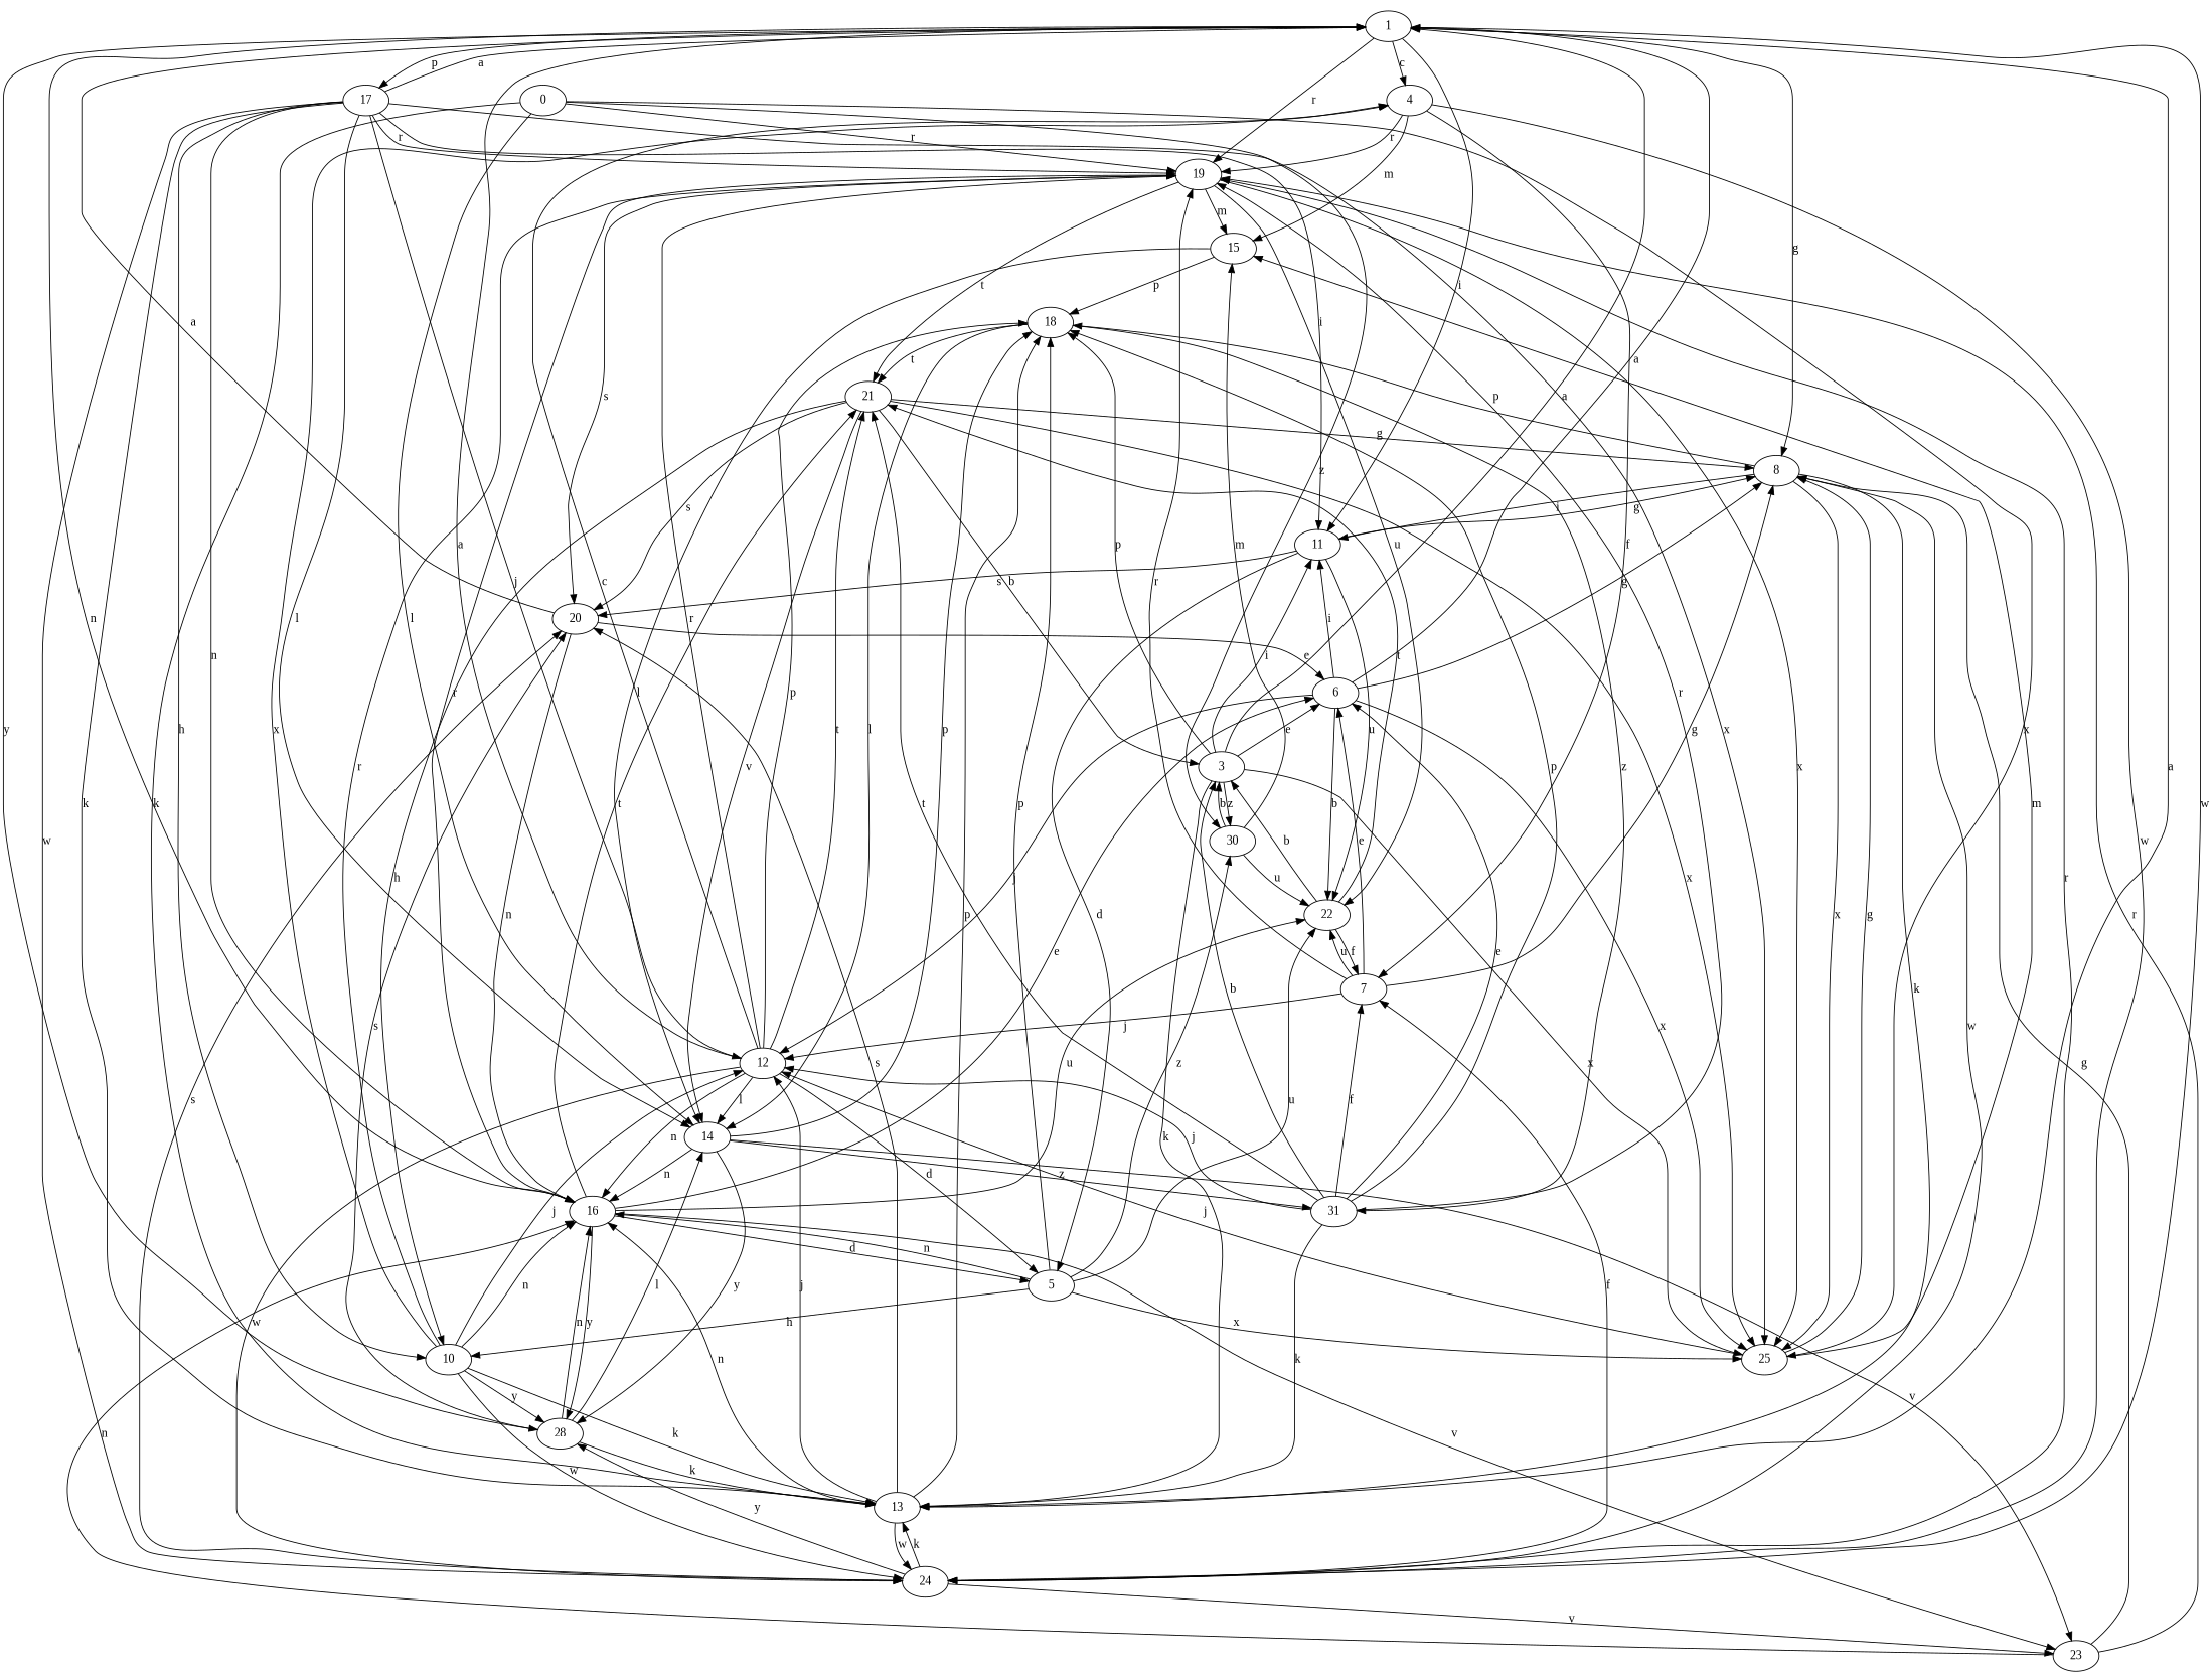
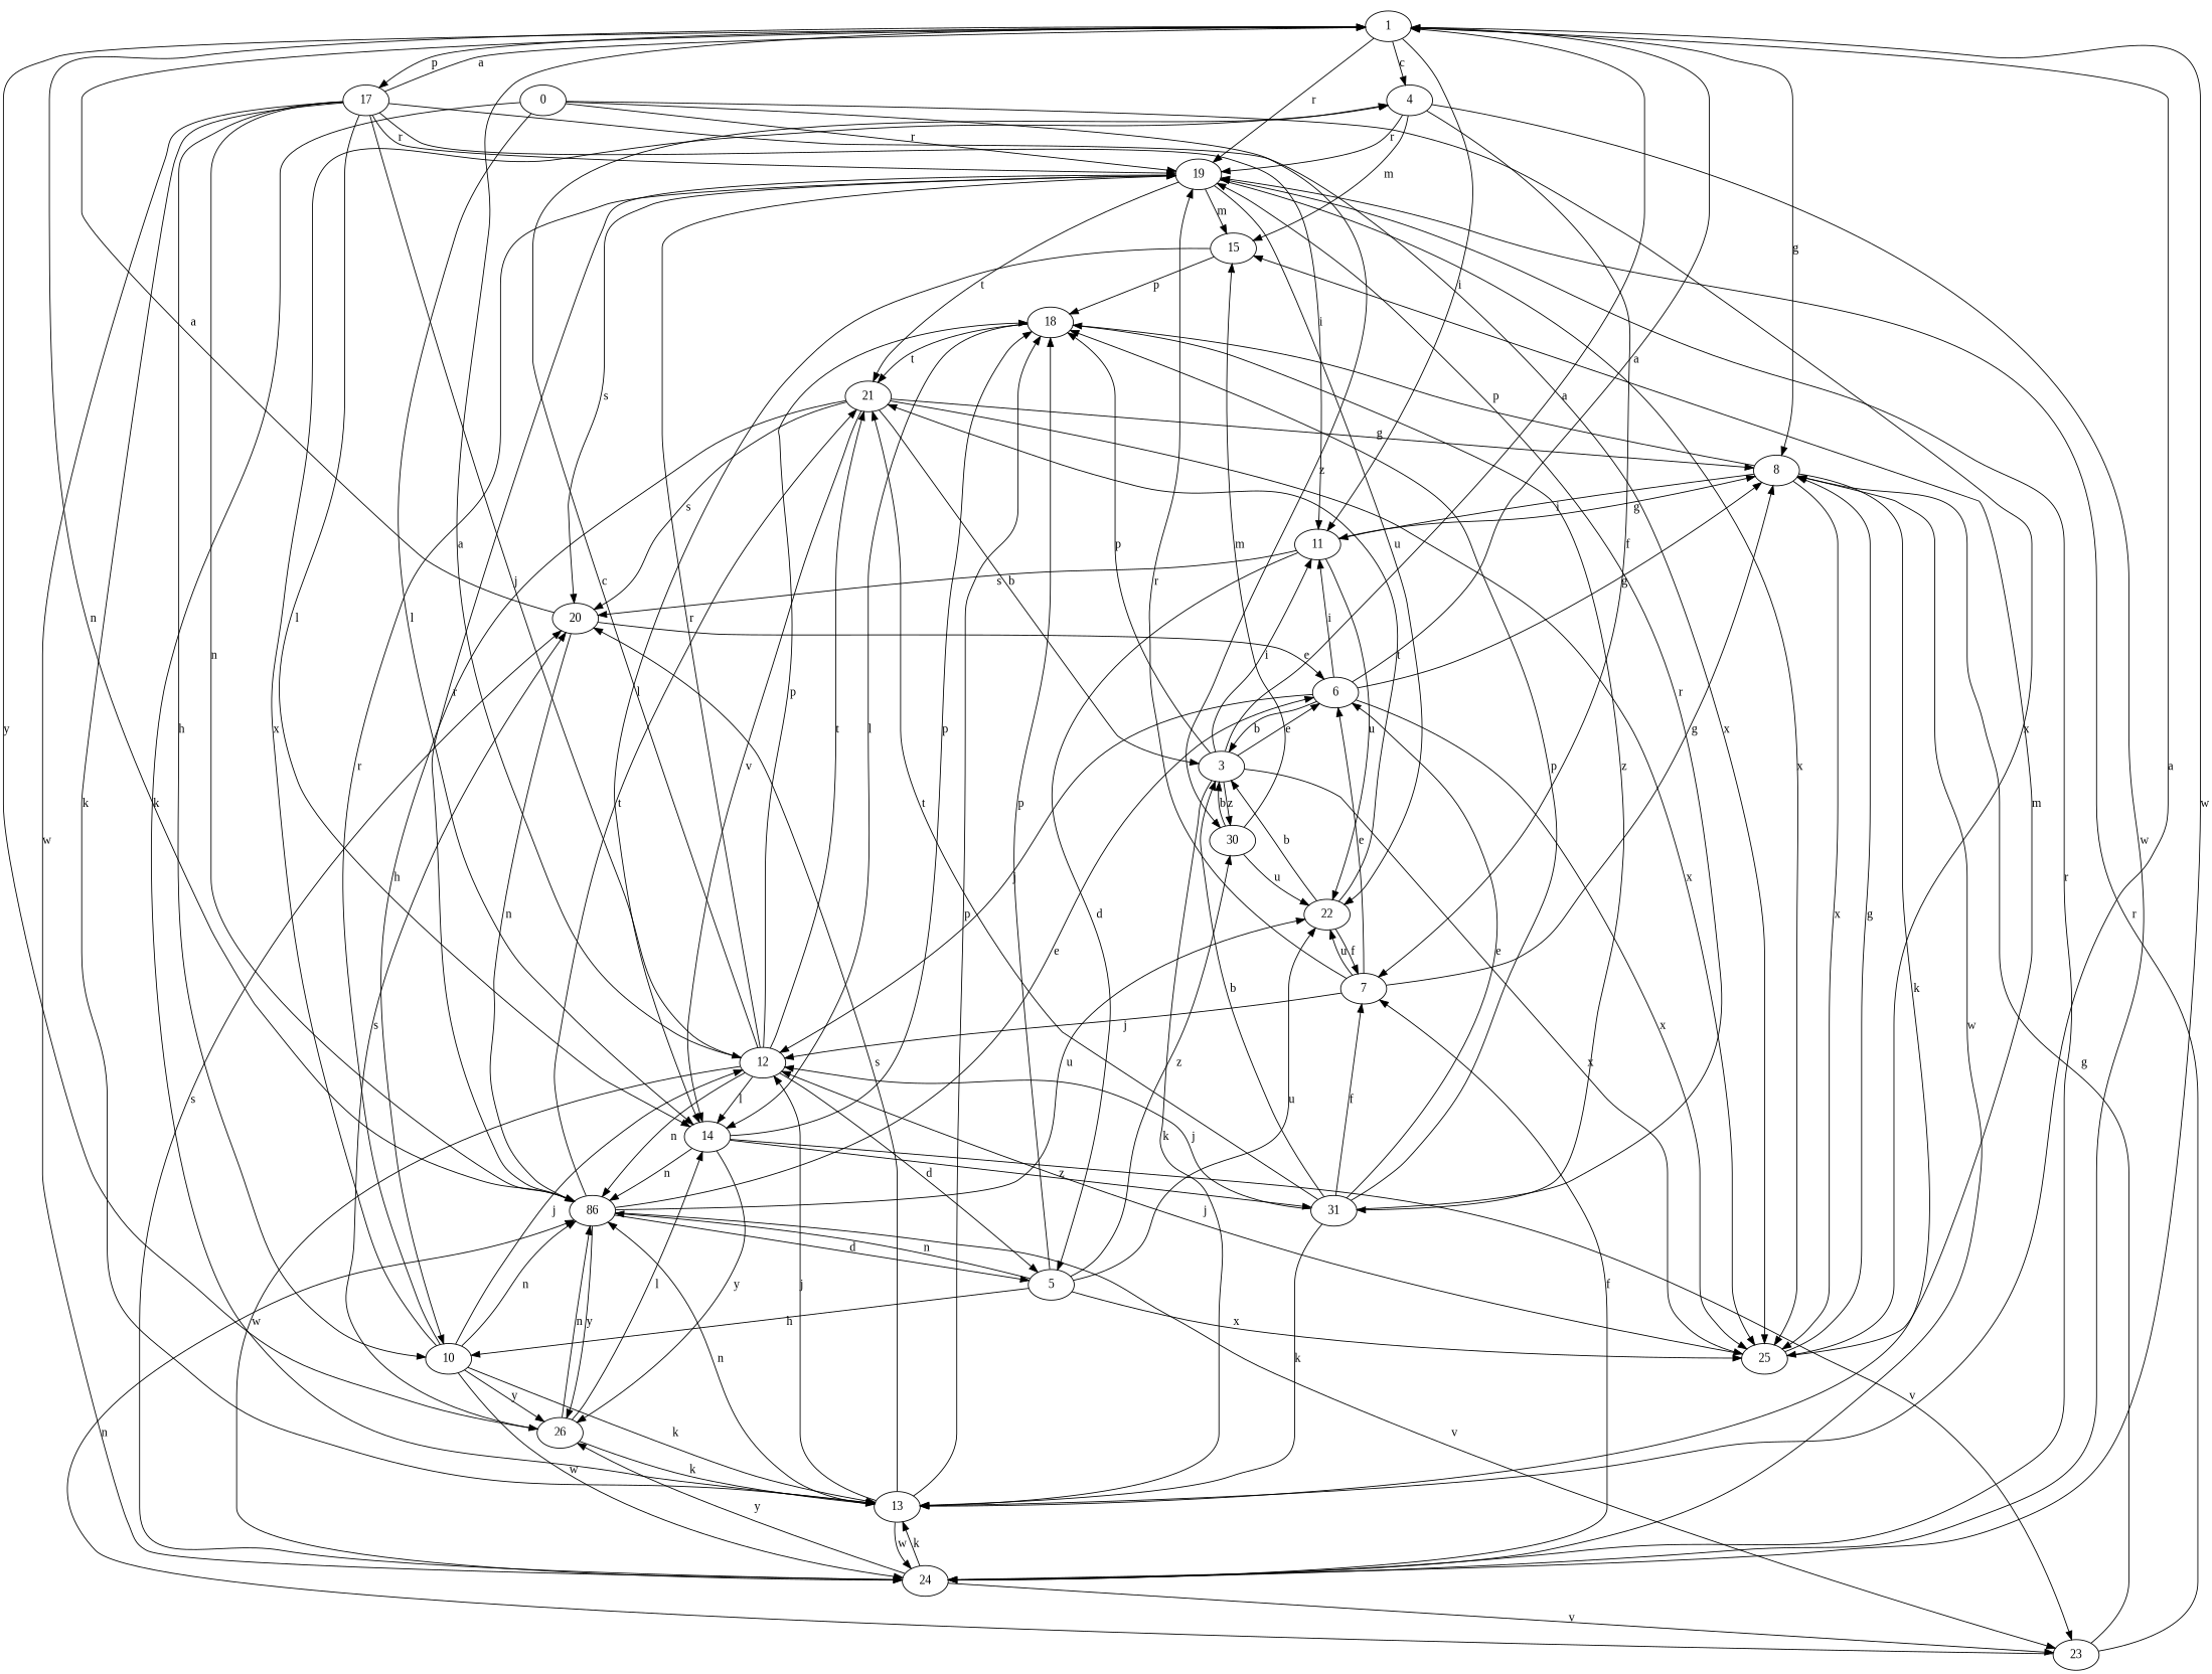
  strict digraph {
    fontname="Liberation Serif"
    node [fontname="Liberation Serif"]
    edge [fontname="Liberation Serif"]
    1
    4
    8
    11
-   16
+   16 [label=86]
    17
    19
    24
-   26 [label=28]
+   26
    7
    15
    13
    18
    25
    5
    22
    20
    6
    21
    23
    10
    12
    14
    3
    30
    31
    0
    1 -> 4 [label=c]
    1 -> 8 [label=g]
    1 -> 11 [label=i]
    1 -> 16 [label=n]
    1 -> 17 [label=p]
    1 -> 19 [label=r]
    1 -> 24 [label=w]
    1 -> 26 [label=y]
    4 -> 19 [label=r]
    4 -> 24 [label=w]
    4 -> 7 [label=f]
    4 -> 15 [label=m]
    8 -> 11 [label=i]
    8 -> 24 [label=w]
    8 -> 13 [label=k]
    8 -> 18 [label=p]
    8 -> 25 [label=x]
    11 -> 8 [label=g]
    11 -> 5 [label=d]
    11 -> 22 [label=u]
    11 -> 20 [label=s]
    16 -> 19 [label=r]
    16 -> 26 [label=y]
    16 -> 5 [label=d]
    16 -> 22 [label=u]
    16 -> 6 [label=e]
    16 -> 21 [label=t]
    16 -> 23 [label=v]
    17 -> 1 [label=a]
    17 -> 11 [label=i]
    17 -> 16 [label=n]
    17 -> 19 [label=r]
    17 -> 24 [label=w]
    17 -> 13 [label=k]
    17 -> 25 [label=x]
    17 -> 10 [label=h]
    17 -> 12 [label=j]
    17 -> 14 [label=l]
    19 -> 15 [label=m]
    19 -> 25 [label=x]
    19 -> 22 [label=u]
    19 -> 20 [label=s]
    19 -> 21 [label=t]
    24 -> 19 [label=r]
    24 -> 26 [label=y]
    24 -> 7 [label=f]
    24 -> 13 [label=k]
    24 -> 20 [label=s]
    24 -> 23 [label=v]
    26 -> 16 [label=n]
    26 -> 13 [label=k]
    26 -> 20 [label=s]
    26 -> 14 [label=l]
    7 -> 8 [label=g]
    7 -> 19 [label=r]
    7 -> 22 [label=u]
    7 -> 6 [label=e]
    7 -> 12 [label=j]
    15 -> 18 [label=p]
    15 -> 14 [label=l]
    13 -> 1 [label=a]
    13 -> 16 [label=n]
    13 -> 24 [label=w]
    13 -> 18 [label=p]
    13 -> 20 [label=s]
    13 -> 12 [label=j]
    18 -> 21 [label=t]
    18 -> 14 [label=l]
    18 -> 31 [label=z]
    25 -> 8 [label=g]
    25 -> 15 [label=m]
    25 -> 12 [label=j]
    5 -> 16 [label=n]
    5 -> 18 [label=p]
    5 -> 25 [label=x]
    5 -> 22 [label=u]
    5 -> 10 [label=h]
    5 -> 30 [label=z]
    22 -> 7 [label=f]
    22 -> 21 [label=t]
    22 -> 3 [label=b]
    20 -> 1 [label=a]
    20 -> 16 [label=n]
    20 -> 6 [label=e]
    6 -> 1 [label=a]
    6 -> 8 [label=g]
    6 -> 11 [label=i]
    6 -> 25 [label=x]
    6 -> 12 [label=j]
-   6 -> 22 [label=b]
+   6 -> 3 [label=b]
    21 -> 8 [label=g]
    21 -> 25 [label=x]
    21 -> 20 [label=s]
    21 -> 10 [label=h]
    21 -> 14 [label=v]
    21 -> 3 [label=b]
    23 -> 8 [label=g]
    23 -> 16 [label=n]
    23 -> 19 [label=r]
    10 -> 4 [label=x]
    10 -> 16 [label=n]
    10 -> 19 [label=r]
    10 -> 24 [label=w]
    10 -> 26 [label=y]
    10 -> 13 [label=k]
    10 -> 12 [label=j]
    12 -> 1 [label=a]
    12 -> 4 [label=c]
    12 -> 16 [label=n]
    12 -> 19 [label=r]
    12 -> 24 [label=w]
    12 -> 18 [label=p]
    12 -> 5 [label=d]
    12 -> 21 [label=t]
    12 -> 14 [label=l]
    14 -> 16 [label=n]
    14 -> 26 [label=y]
    14 -> 18 [label=p]
    14 -> 23 [label=v]
    14 -> 31 [label=z]
    3 -> 1 [label=a]
    3 -> 11 [label=i]
    3 -> 13 [label=k]
    3 -> 18 [label=p]
    3 -> 25 [label=x]
    3 -> 6 [label=e]
    3 -> 30 [label=z]
    30 -> 15 [label=m]
    30 -> 22 [label=u]
    30 -> 3 [label=b]
    31 -> 19 [label=r]
    31 -> 7 [label=f]
    31 -> 13 [label=k]
    31 -> 18 [label=p]
    31 -> 6 [label=e]
    31 -> 21 [label=t]
    31 -> 12 [label=j]
    31 -> 3 [label=b]
    0 -> 19 [label=r]
    0 -> 13 [label=k]
    0 -> 25 [label=x]
    0 -> 14 [label=l]
    0 -> 30 [label=z]
  }
